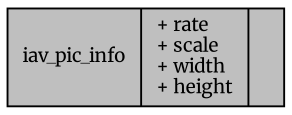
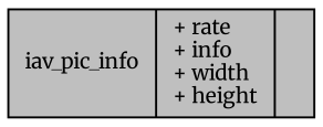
  digraph {
    rankdir=LR
    fontname=Merriweather
-   n1 [color=black fillcolor=grey75 fontcolor=black fontname=Merriweather fontsize=10 height=0.2 label="{iav_pic_info\n|+ rate\l+ scale\l+ width\l+ height\l|}" shape=record style=filled width=0.4]
+   n1 [color=black fillcolor=grey75 fontcolor=black fontname=Merriweather fontsize=10 height=0.2 label="{iav_pic_info\n|+ rate\l+ info\l+ width\l+ height\l|}" shape=record style=filled width=0.4]
  }
